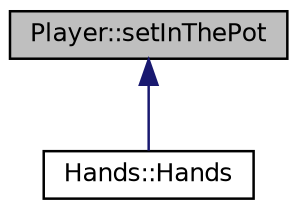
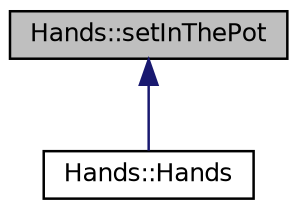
  digraph {
    rankdir=TB
    node [color=black fontname=Helvetica fontsize=10 shape=record style=filled]
-   n1 [fillcolor=grey75 fontcolor=black height=0.2 label="Player::setInThePot" width=0.4]
+   n1 [fillcolor=grey75 fontcolor=black height=0.2 label="Hands::setInThePot" width=0.4]
    n2 [fillcolor=white height=0.2 label="Hands::Hands" width=0.4]
    n1 -> n2 [color=midnightblue dir=back fontname=Helvetica fontsize=10 labelfontname=Helvetica labelfontsize=10 style=solid]
  }
